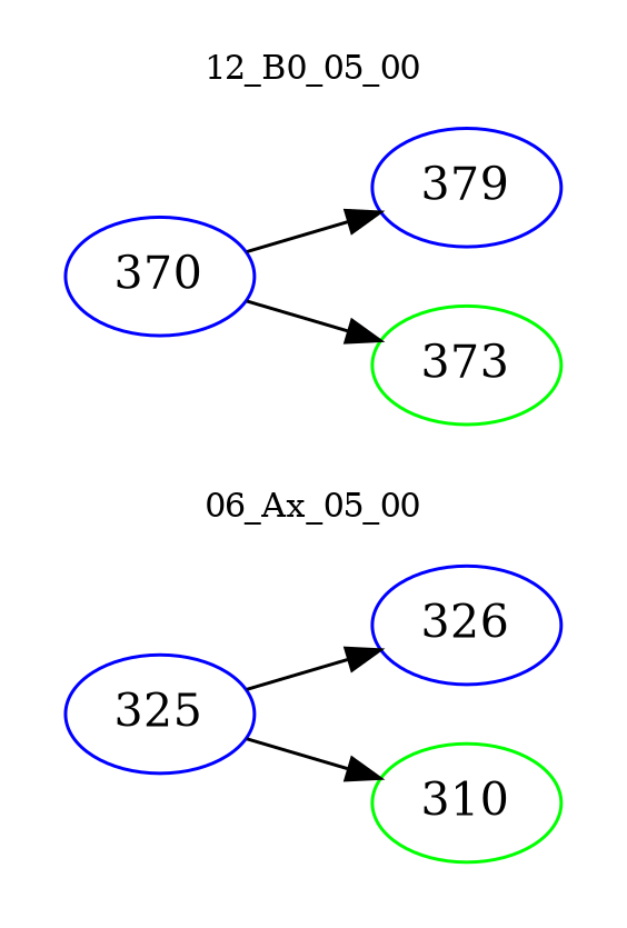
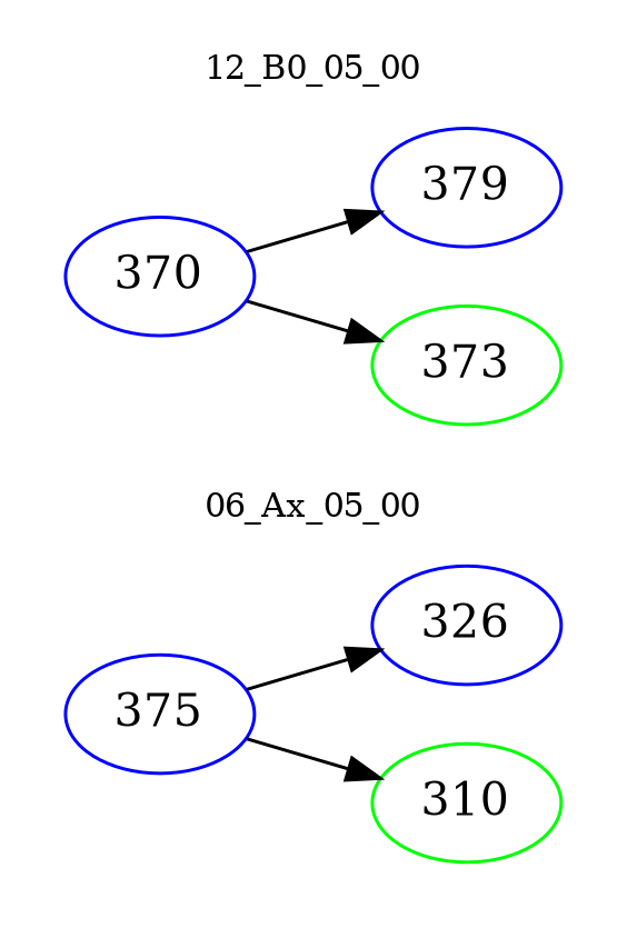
  digraph {
    rankdir=LR
    node [color=blue]
    edge [color=black]
-   n1 [label=325]
+   n1 [label=375]
    n2 [color=green label=310]
    n3 [label=326]
    n4 [label=370]
    n5 [color=green label=373]
    n6 [label=379]
    subgraph cluster_1 {
      color=white
      fontsize=10
      label="06_Ax_05_00"
      n1
      n2
      n3
    }
    subgraph cluster_2 {
      color=white
      fontsize=10
      label="12_B0_05_00"
      n4
      n5
      n6
    }
    n1 -> n2
    n1 -> n3
    n4 -> n5
    n4 -> n6
  }
